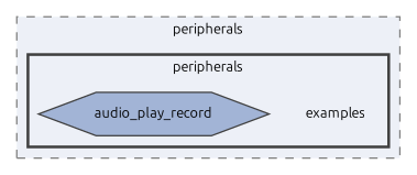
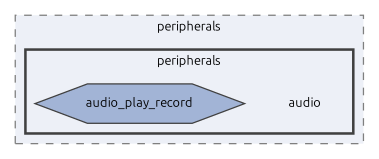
  digraph {
    compound=true
    fontname=Ubuntu
    node [fontname=Ubuntu fontsize=10]
-   n1 [height=0.2 label=examples shape=plaintext width=0.4]
+   n1 [height=0.2 label=audio shape=plaintext width=0.4]
    n2 [color=grey25 fillcolor="#a2b4d6" height=0.2 label=audio_play_record shape=hexagon style=filled width=0.4]
    subgraph cluster_1 {
      bgcolor="#edf0f7"
      fontsize=10
      label=peripherals
      pencolor=grey50
      style="filled,dashed"
      subgraph cluster_2 {
        bgcolor="#edf0f7"
        fontsize=10
        pencolor=grey25
        style="filled,bold"
        n1
        n2
      }
    }
  }
